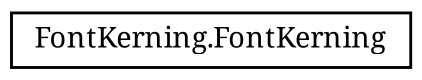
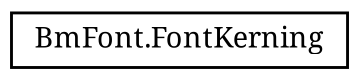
  digraph {
    rankdir=TB
    fontname="Noto Serif"
-   n1 [color=black fillcolor=white fontname="Noto Serif" fontsize=10 height=0.2 label="FontKerning.FontKerning" shape=record style=filled width=0.4]
+   n1 [color=black fillcolor=white fontname="Noto Serif" fontsize=10 height=0.2 label="BmFont.FontKerning" shape=record style=filled width=0.4]
  }
